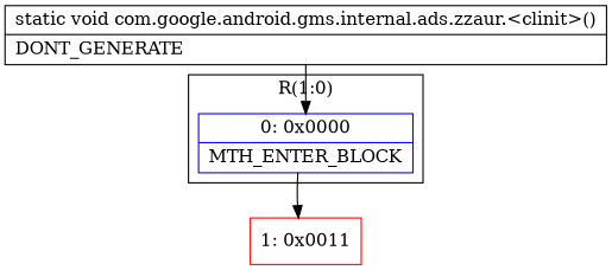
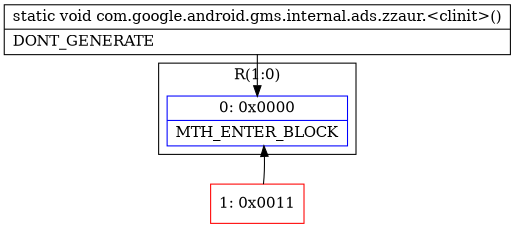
  digraph {
    node [shape=record]
    n1 [color=blue label="{0\:\ 0x0000|MTH_ENTER_BLOCK\l}"]
    n2 [color=red label="{1\:\ 0x0011}"]
    n3 [label="{static void com.google.android.gms.internal.ads.zzaur.\<clinit\>()  | DONT_GENERATE\l}"]
    subgraph cluster_1 {
      label="R(1:0)"
      n1
    }
-   n1 -> n2
+   n2 -> n1
    n3 -> n1
  }
